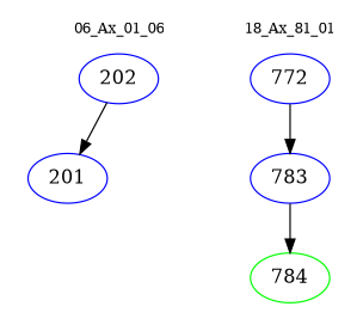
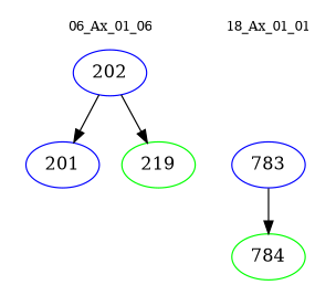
  digraph {
    node [color=blue]
    edge [color=black]
    n1 [label=202]
    n2 [label=201]
-   n4 [label=772]
+   n3 [color=green label=219]
    n5 [color=green label=784]
    n6 [label=783]
    subgraph cluster_1 {
      color=white
      fontsize=10
      label="06_Ax_01_06"
      n1
      n2
+     n3
    }
    subgraph cluster_2 {
      color=white
      fontsize=10
-     label="18_Ax_81_01"
-     n4
+     label="18_Ax_01_01"
      n5
      n6
    }
    n1 -> n2
-   n4 -> n6
+   n1 -> n3
    n6 -> n5
  }
